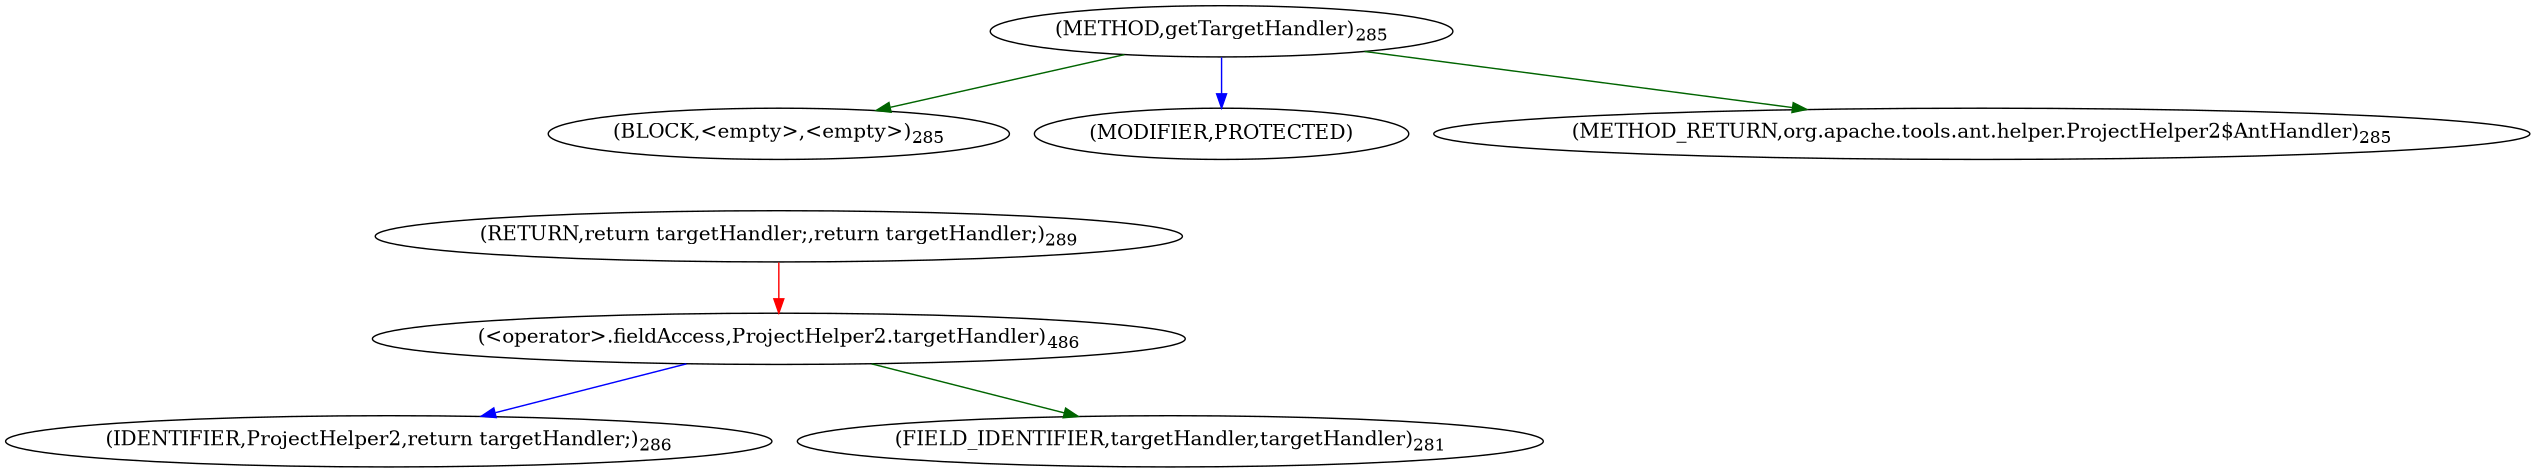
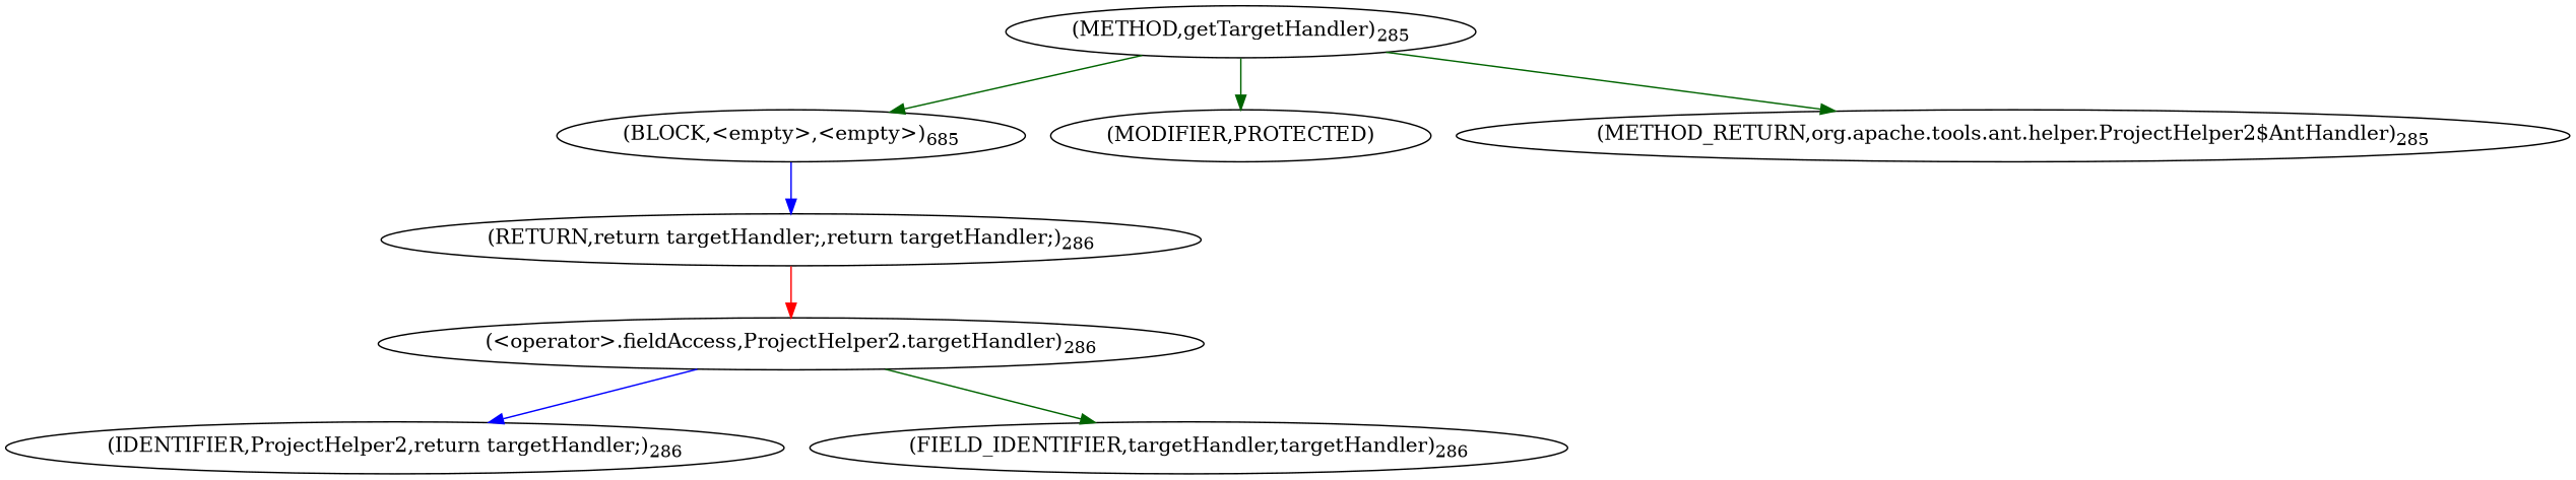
  digraph {
    edge [color=darkgreen]
    n1 [label=<(METHOD,getTargetHandler)<SUB>285</SUB>>]
-   n2 [label=<(BLOCK,&lt;empty&gt;,&lt;empty&gt;)<SUB>285</SUB>>]
+   n2 [label=<(BLOCK,&lt;empty&gt;,&lt;empty&gt;)<SUB>685</SUB>>]
    n3 [label=<(MODIFIER,PROTECTED)>]
    n4 [label=<(METHOD_RETURN,org.apache.tools.ant.helper.ProjectHelper2$AntHandler)<SUB>285</SUB>>]
-   n5 [label=<(RETURN,return targetHandler;,return targetHandler;)<SUB>289</SUB>>]
-   n6 [label=<(&lt;operator&gt;.fieldAccess,ProjectHelper2.targetHandler)<SUB>486</SUB>>]
+   n5 [label=<(RETURN,return targetHandler;,return targetHandler;)<SUB>286</SUB>>]
+   n6 [label=<(&lt;operator&gt;.fieldAccess,ProjectHelper2.targetHandler)<SUB>286</SUB>>]
    n7 [label=<(IDENTIFIER,ProjectHelper2,return targetHandler;)<SUB>286</SUB>>]
-   n8 [label=<(FIELD_IDENTIFIER,targetHandler,targetHandler)<SUB>281</SUB>>]
+   n8 [label=<(FIELD_IDENTIFIER,targetHandler,targetHandler)<SUB>286</SUB>>]
    n1 -> n2
-   n1 -> n3 [color=blue]
+   n1 -> n3
    n1 -> n4
+   n2 -> n5 [color=blue]
    n5 -> n6 [color=red]
    n6 -> n7 [color=blue]
    n6 -> n8
  }
